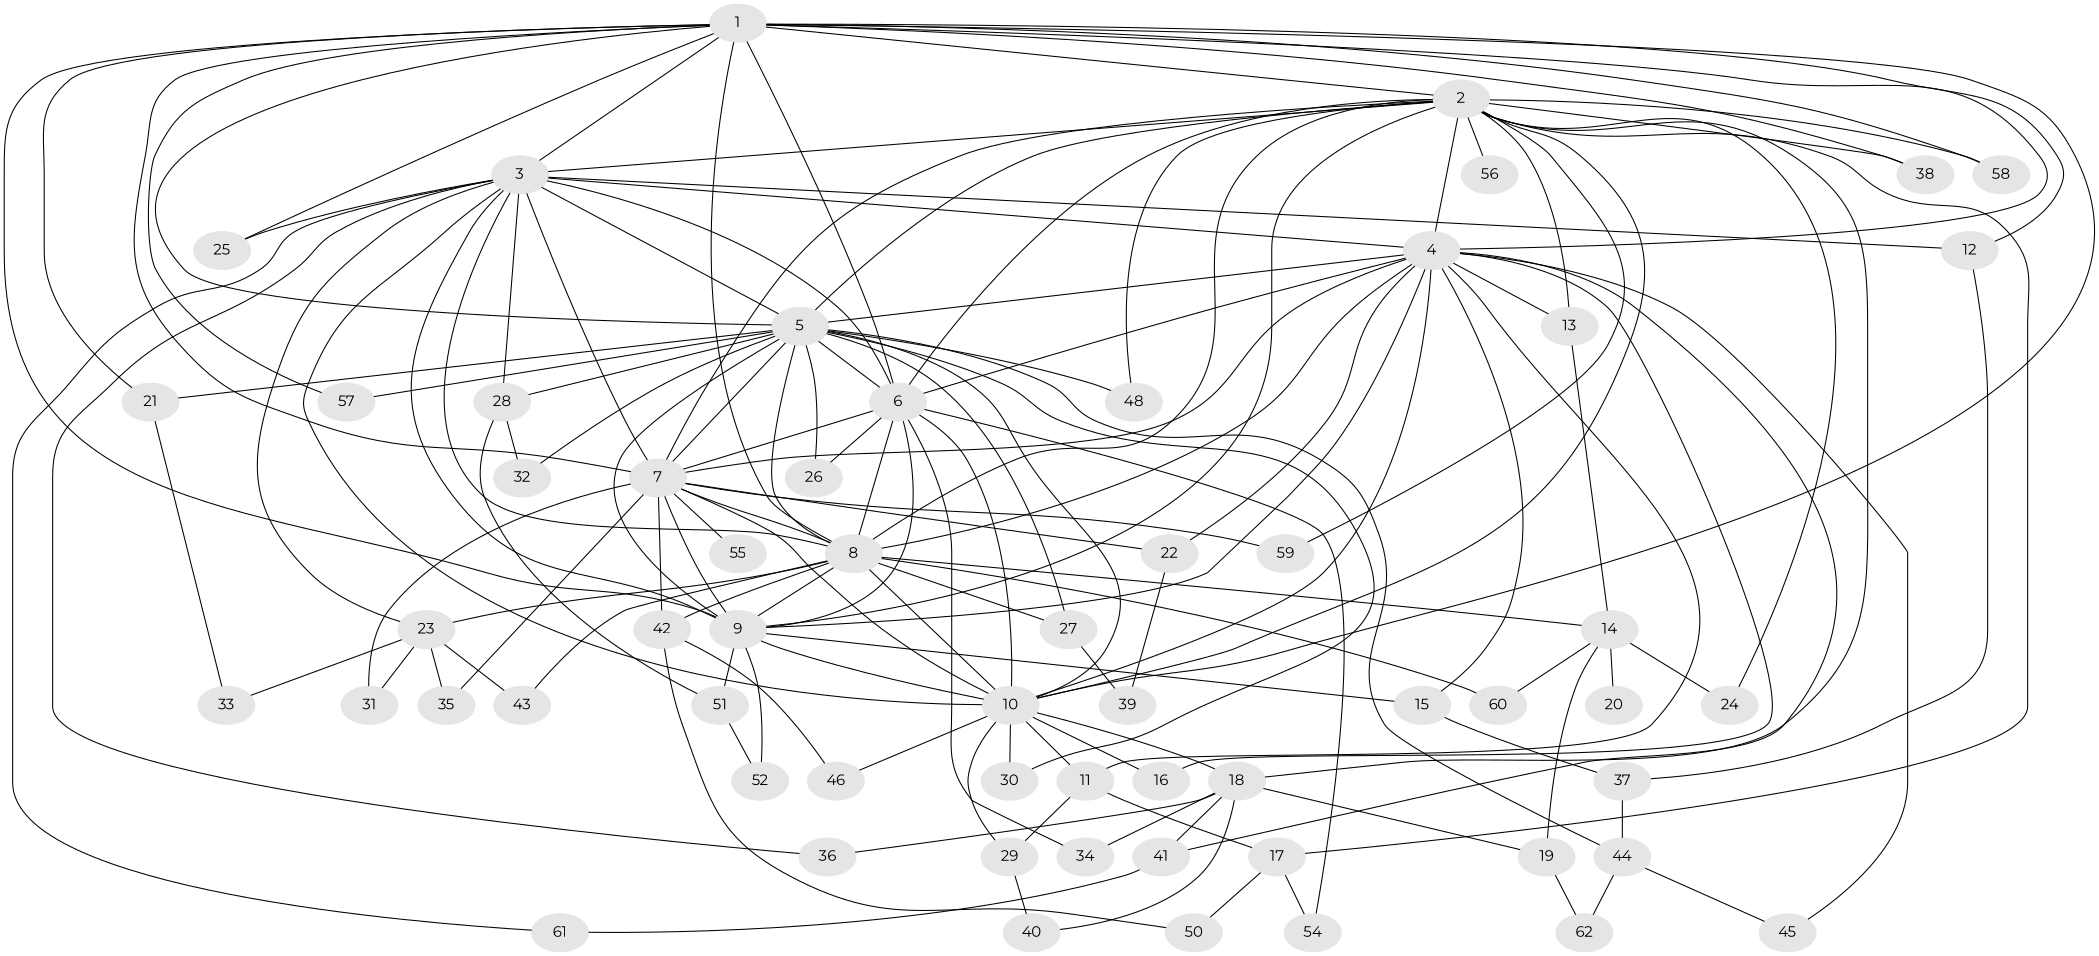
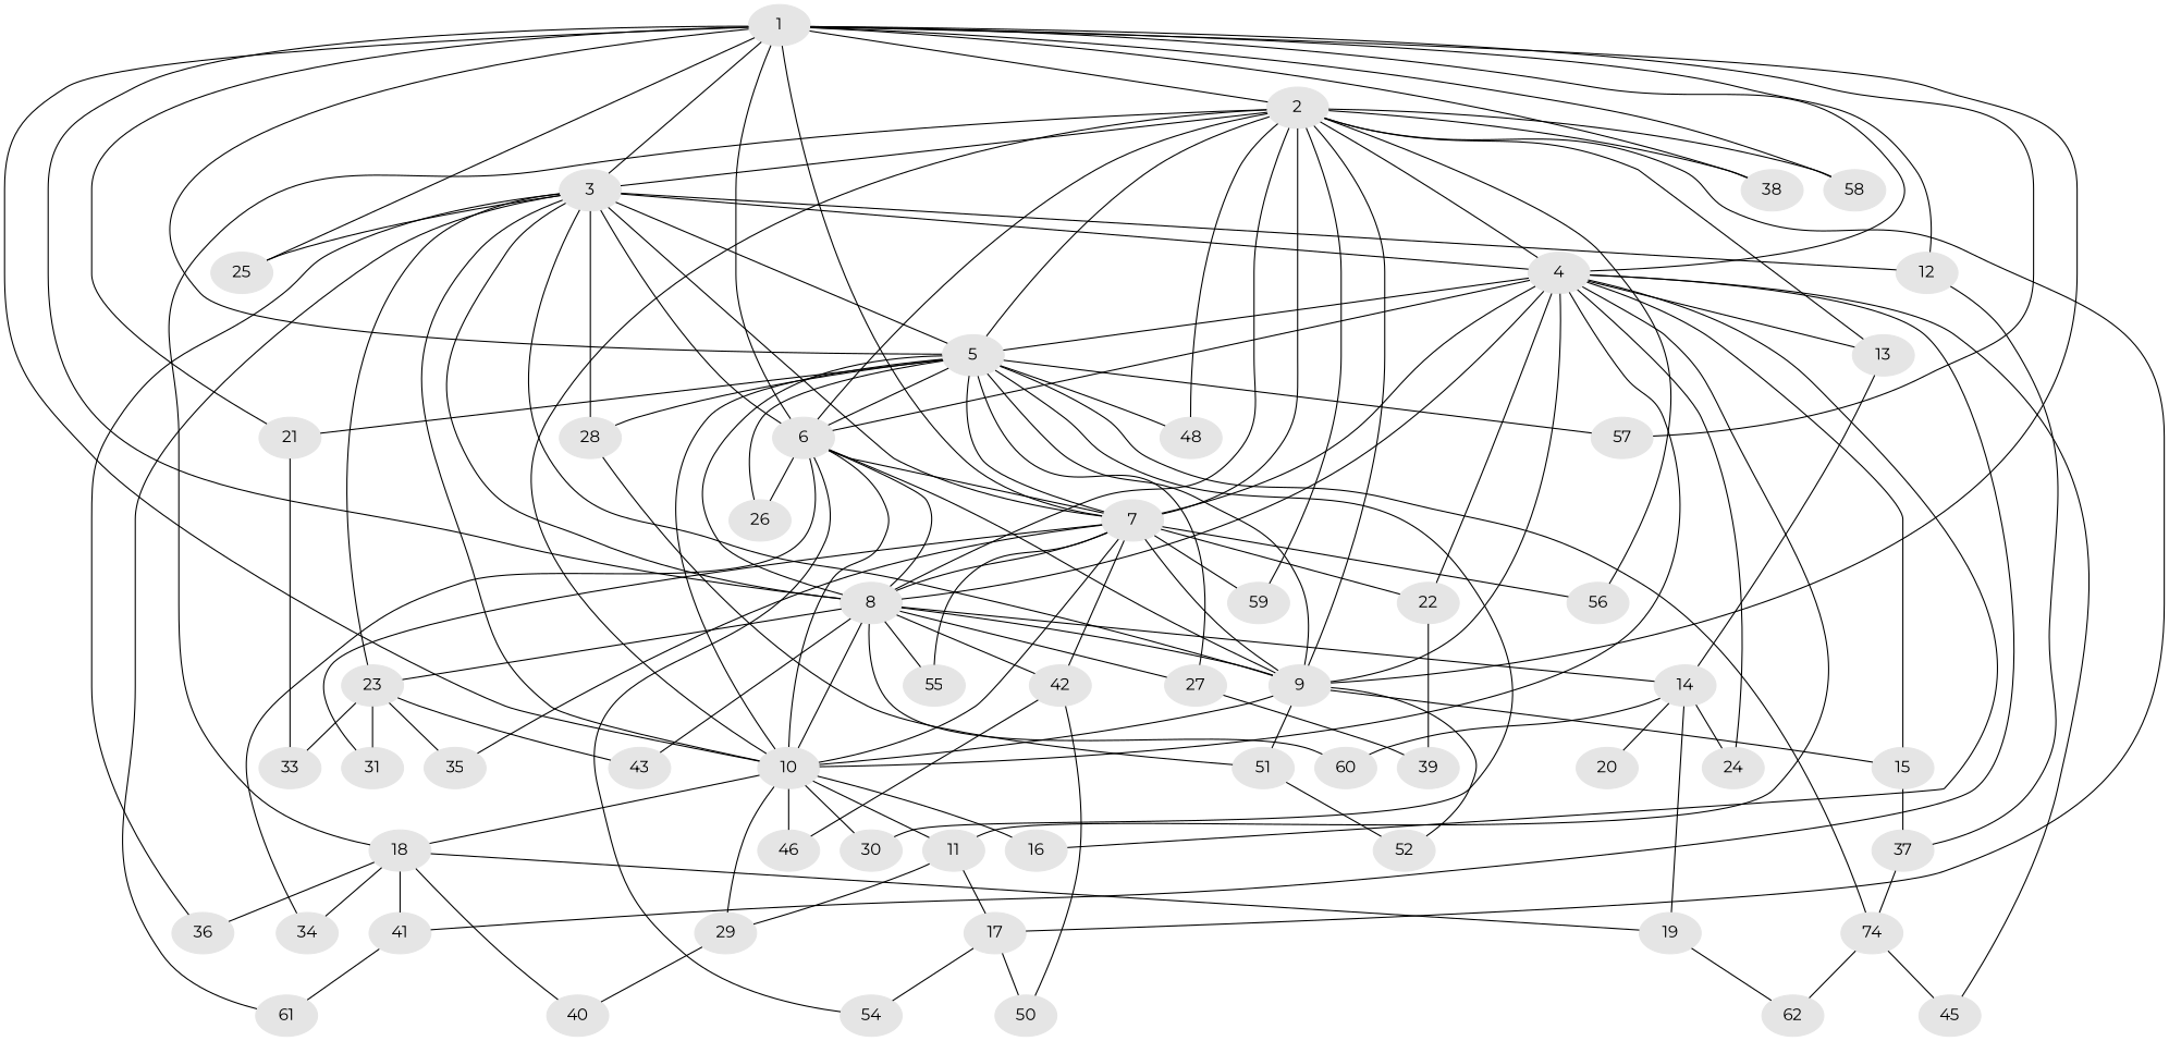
  graph {
    fontname=Montserrat
    node [color=gray90 fontname=Montserrat style=filled]
    edge [fontname=Montserrat]
    1
    2
    3
    4
    5
    6
    7
    8
    9
    10
    12
    21
    25
    38
    57
    58
    13
    17
    18
    24
    48
    56
    59
    23
    28
    36
    61
    11
    15
    16
    22
    41
    45
    26
    27
    30
-   32
-   44
+   44 [label=74]
    34
    54
    31
    35
    42
    55
    14
    43
    60
    51
    52
    29
    46
    37
    33
    50
    19
    40
    39
    62
    20
    1 -- 2
    1 -- 3
    1 -- 4
    1 -- 5
    1 -- 6
    1 -- 7
    1 -- 8
    1 -- 9
    1 -- 10
    1 -- 12
    1 -- 21
    1 -- 25
    1 -- 38
    1 -- 57
    1 -- 58
    2 -- 3
    2 -- 4
    2 -- 5
    2 -- 6
    2 -- 7
    2 -- 8
    2 -- 9
    2 -- 10
    2 -- 38
    2 -- 58
    2 -- 13
    2 -- 17
    2 -- 18
-   2 -- 24
+   4 -- 24
    2 -- 48
    2 -- 56
    2 -- 59
    3 -- 4
    3 -- 5
    3 -- 6
    3 -- 7
    3 -- 8
    3 -- 9
    3 -- 10
    3 -- 12
    3 -- 25
    3 -- 23
    3 -- 28
    3 -- 36
    3 -- 61
    4 -- 5
    4 -- 6
    4 -- 7
    4 -- 8
    4 -- 9
    4 -- 10
    4 -- 13
    4 -- 11
    4 -- 15
    4 -- 16
    4 -- 22
    4 -- 41
    4 -- 45
    5 -- 6
    5 -- 7
    5 -- 8
    5 -- 9
    5 -- 10
    5 -- 21
    5 -- 57
    5 -- 48
    5 -- 28
    5 -- 26
    5 -- 27
    5 -- 30
-   5 -- 32
    5 -- 44
    6 -- 7
    6 -- 8
    6 -- 9
    6 -- 10
    6 -- 26
    6 -- 34
    6 -- 54
    7 -- 8
    7 -- 9
    7 -- 10
+   7 -- 56
    7 -- 59
    7 -- 22
    7 -- 31
    7 -- 35
    7 -- 42
    7 -- 55
    8 -- 9
    8 -- 10
    8 -- 23
    8 -- 27
    8 -- 42
+   8 -- 55
    8 -- 14
    8 -- 43
    8 -- 60
    9 -- 10
    9 -- 15
    9 -- 51
    9 -- 52
    10 -- 18
    10 -- 11
    10 -- 16
    10 -- 30
    10 -- 29
    10 -- 46
    12 -- 37
    21 -- 33
    13 -- 14
    17 -- 54
    17 -- 50
    18 -- 36
    18 -- 41
    18 -- 34
    18 -- 19
    18 -- 40
    23 -- 31
    23 -- 35
    23 -- 43
    23 -- 33
-   28 -- 32
    28 -- 51
    11 -- 17
    11 -- 29
    15 -- 37
    22 -- 39
    41 -- 61
    27 -- 39
    44 -- 45
    44 -- 62
    42 -- 46
    42 -- 50
    14 -- 24
    14 -- 60
    14 -- 19
    14 -- 20
    51 -- 52
    29 -- 40
    37 -- 44
    19 -- 62
  }
